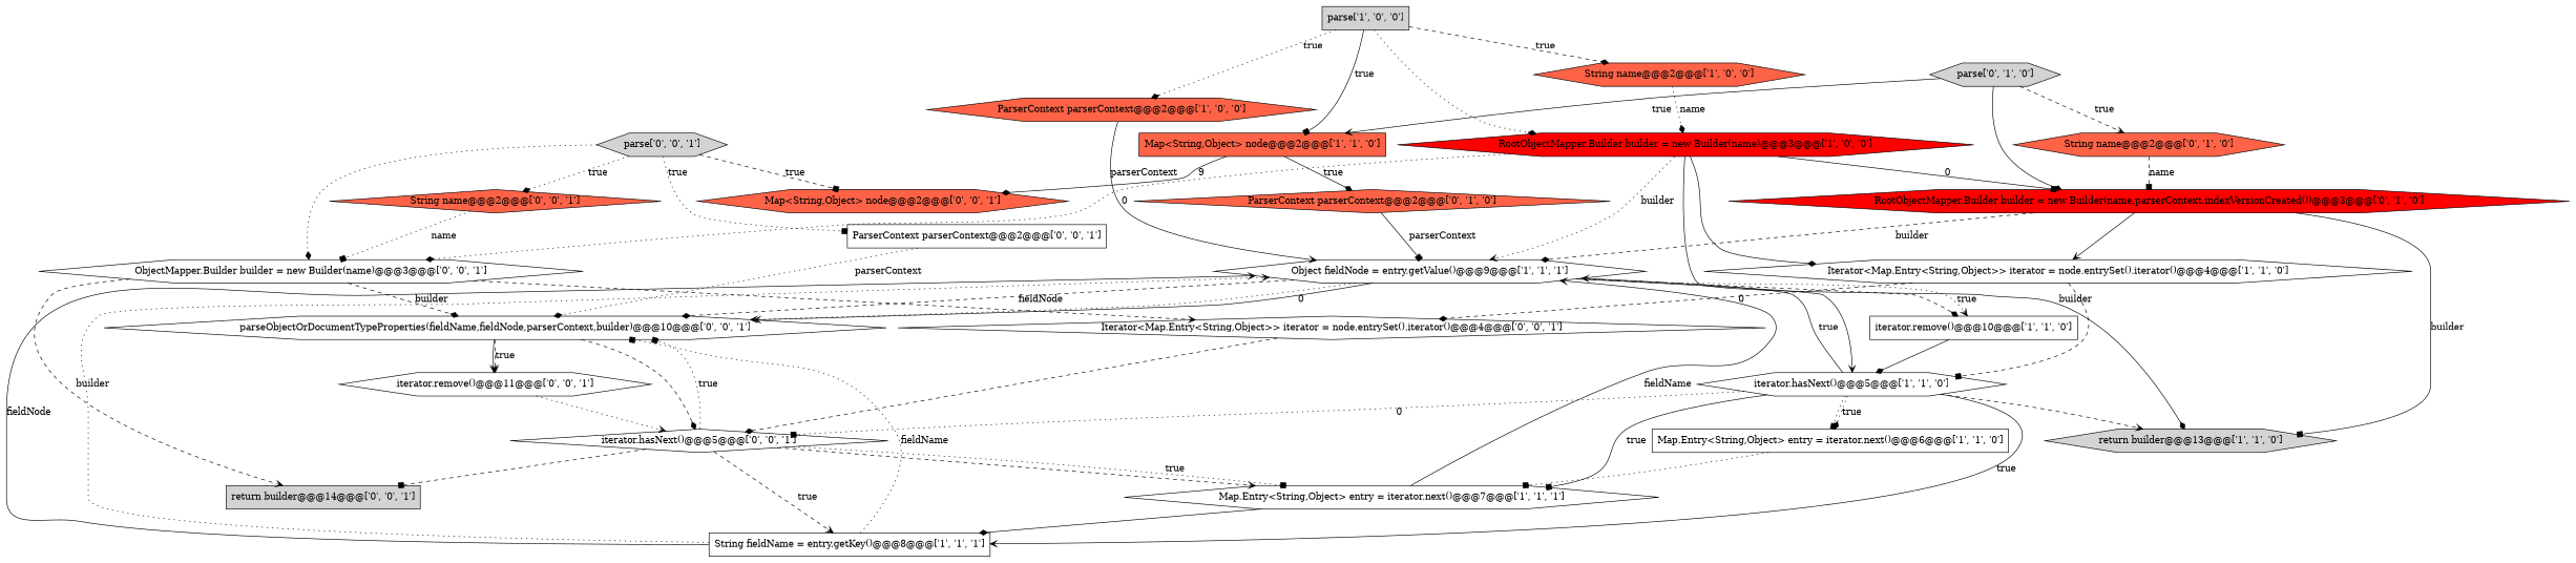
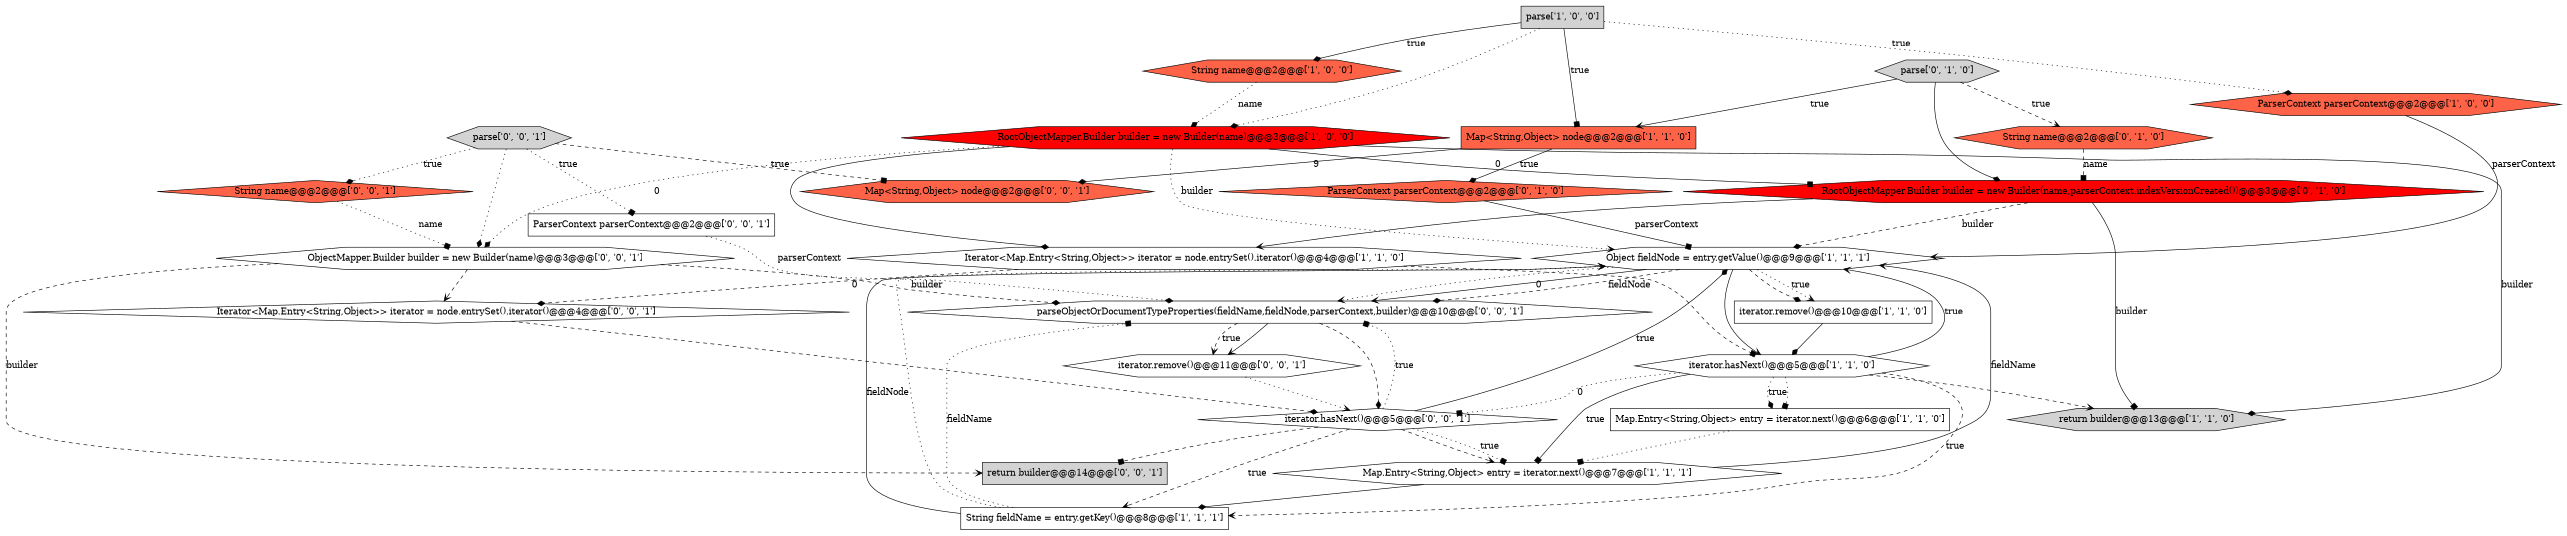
  digraph {
    node [fillcolor=white shape=hexagon style=filled]
    edge [arrowhead=diamond style=solid]
    n1 [fillcolor=tomato label="Map<String,Object> node@@@2@@@['1', '1', '0']" shape=box]
    n2 [fillcolor=tomato label="Map<String,Object> node@@@2@@@['0', '0', '1']"]
    n3 [fillcolor=tomato label="ParserContext parserContext@@@2@@@['0', '1', '0']" shape=diamond]
    n4 [label="iterator.hasNext()@@@5@@@['0', '0', '1']" shape=diamond]
    n5 [label="Object fieldNode = entry.getValue()@@@9@@@['1', '1', '1']"]
    n6 [label="Map.Entry<String,Object> entry = iterator.next()@@@7@@@['1', '1', '1']"]
    n7 [label="String fieldName = entry.getKey()@@@8@@@['1', '1', '1']" shape=box]
    n8 [label="parseObjectOrDocumentTypeProperties(fieldName,fieldNode,parserContext,builder)@@@10@@@['0', '0', '1']"]
    n9 [fillcolor=lightgray label="return builder@@@14@@@['0', '0', '1']" shape=box]
    n10 [label="iterator.hasNext()@@@5@@@['1', '1', '0']"]
    n11 [label="iterator.remove()@@@10@@@['1', '1', '0']" shape=box]
    n12 [label="iterator.remove()@@@11@@@['0', '0', '1']"]
    n13 [fillcolor=tomato label="ParserContext parserContext@@@2@@@['1', '0', '0']"]
    n14 [fillcolor=tomato label="String name@@@2@@@['1', '0', '0']"]
    n15 [fillcolor=red label="RootObjectMapper.Builder builder = new Builder(name)@@@3@@@['1', '0', '0']"]
    n16 [label="Iterator<Map.Entry<String,Object>> iterator = node.entrySet().iterator()@@@4@@@['1', '1', '0']"]
    n17 [fillcolor=red label="RootObjectMapper.Builder builder = new Builder(name,parserContext.indexVersionCreated())@@@3@@@['0', '1', '0']"]
    n18 [fillcolor=lightgray label="return builder@@@13@@@['1', '1', '0']"]
    n19 [label="ObjectMapper.Builder builder = new Builder(name)@@@3@@@['0', '0', '1']"]
    n20 [label="Iterator<Map.Entry<String,Object>> iterator = node.entrySet().iterator()@@@4@@@['0', '0', '1']" shape=diamond]
    n21 [label="Map.Entry<String,Object> entry = iterator.next()@@@6@@@['1', '1', '0']" shape=box]
    n22 [fillcolor=lightgray label="parse['0', '1', '0']"]
    n23 [fillcolor=tomato label="String name@@@2@@@['0', '1', '0']"]
    n24 [fillcolor=lightgray label="parse['0', '0', '1']"]
    n25 [label="ParserContext parserContext@@@2@@@['0', '0', '1']" shape=box]
    n26 [fillcolor=tomato label="String name@@@2@@@['0', '0', '1']" shape=diamond]
    n27 [fillcolor=lightgray label="parse['1', '0', '0']" shape=box]
    n1 -> n2 [label=9]
    n1 -> n3 [label=true]
    n3 -> n5 [arrowhead=box label=parserContext]
+   n4 -> n5 [label=true]
    n4 -> n6 [arrowhead=vee style=dashed]
    n4 -> n6 [arrowhead=box label=true style=dotted]
    n4 -> n7 [arrowhead=vee label=true style=dashed]
    n4 -> n8 [arrowhead=box label=true style=dotted]
    n4 -> n9 [arrowhead=box style=dashed]
    n5 -> n8 [arrowhead=vee style=dotted]
    n5 -> n8 [arrowhead=vee label=0]
    n5 -> n8 [label=fieldNode style=dashed]
    n5 -> n10 [arrowhead=vee]
    n5 -> n11 [arrowhead=vee label=true style=dotted]
    n5 -> n11 [style=dashed]
    n6 -> n5 [arrowhead=vee label=fieldName]
    n6 -> n7
    n7 -> n5 [arrowhead=vee label=fieldNode]
    n7 -> n5 [arrowhead=vee style=dotted]
    n7 -> n8 [arrowhead=box label=fieldName style=dotted]
    n8 -> n4 [style=dashed]
    n8 -> n12 [arrowhead=vee]
    n8 -> n12 [arrowhead=vee label=true style=dashed]
    n10 -> n4 [arrowhead=box label=0 style=dotted]
    n10 -> n5 [arrowhead=vee label=true]
    n10 -> n6 [arrowhead=box label=true]
-   n10 -> n7 [arrowhead=vee label=true]
+   n10 -> n7 [arrowhead=vee label=true style=dashed]
    n10 -> n18 [arrowhead=vee style=dashed]
    n10 -> n21 [label=true style=dotted]
    n10 -> n21 [arrowhead=box style=dotted]
    n11 -> n10
    n12 -> n4 [arrowhead=vee style=dotted]
    n13 -> n5 [arrowhead=vee label=parserContext]
    n14 -> n15 [label=name style=dotted]
    n15 -> n5 [arrowhead=vee label=builder style=dotted]
    n15 -> n16
    n15 -> n17 [arrowhead=box label=0]
    n15 -> n18 [label=builder]
    n15 -> n19 [label=0 style=dotted]
    n16 -> n10 [arrowhead=box style=dashed]
    n16 -> n20 [label=0 style=dashed]
    n17 -> n5 [label=builder style=dashed]
    n17 -> n16 [arrowhead=vee]
    n17 -> n18 [arrowhead=box label=builder]
    n19 -> n8 [label=builder style=dashed]
    n19 -> n9 [arrowhead=vee label=builder style=dashed]
    n19 -> n20 [arrowhead=vee style=dashed]
    n20 -> n4 [style=dashed]
    n21 -> n6 [arrowhead=box style=dotted]
    n22 -> n1 [arrowhead=vee label=true]
    n22 -> n17
    n22 -> n23 [arrowhead=vee label=true style=dashed]
    n23 -> n17 [arrowhead=box label=name style=dashed]
    n24 -> n2 [arrowhead=box label=true style=dashed]
    n24 -> n19 [style=dotted]
    n24 -> n25 [arrowhead=box label=true style=dotted]
    n24 -> n26 [label=true style=dotted]
    n25 -> n8 [label=parserContext style=dotted]
    n26 -> n19 [arrowhead=box label=name style=dotted]
    n27 -> n1 [arrowhead=box label=true]
    n27 -> n13 [label=true style=dotted]
-   n27 -> n14 [label=true style=dashed]
+   n27 -> n14 [label=true]
    n27 -> n15 [style=dotted]
  }
